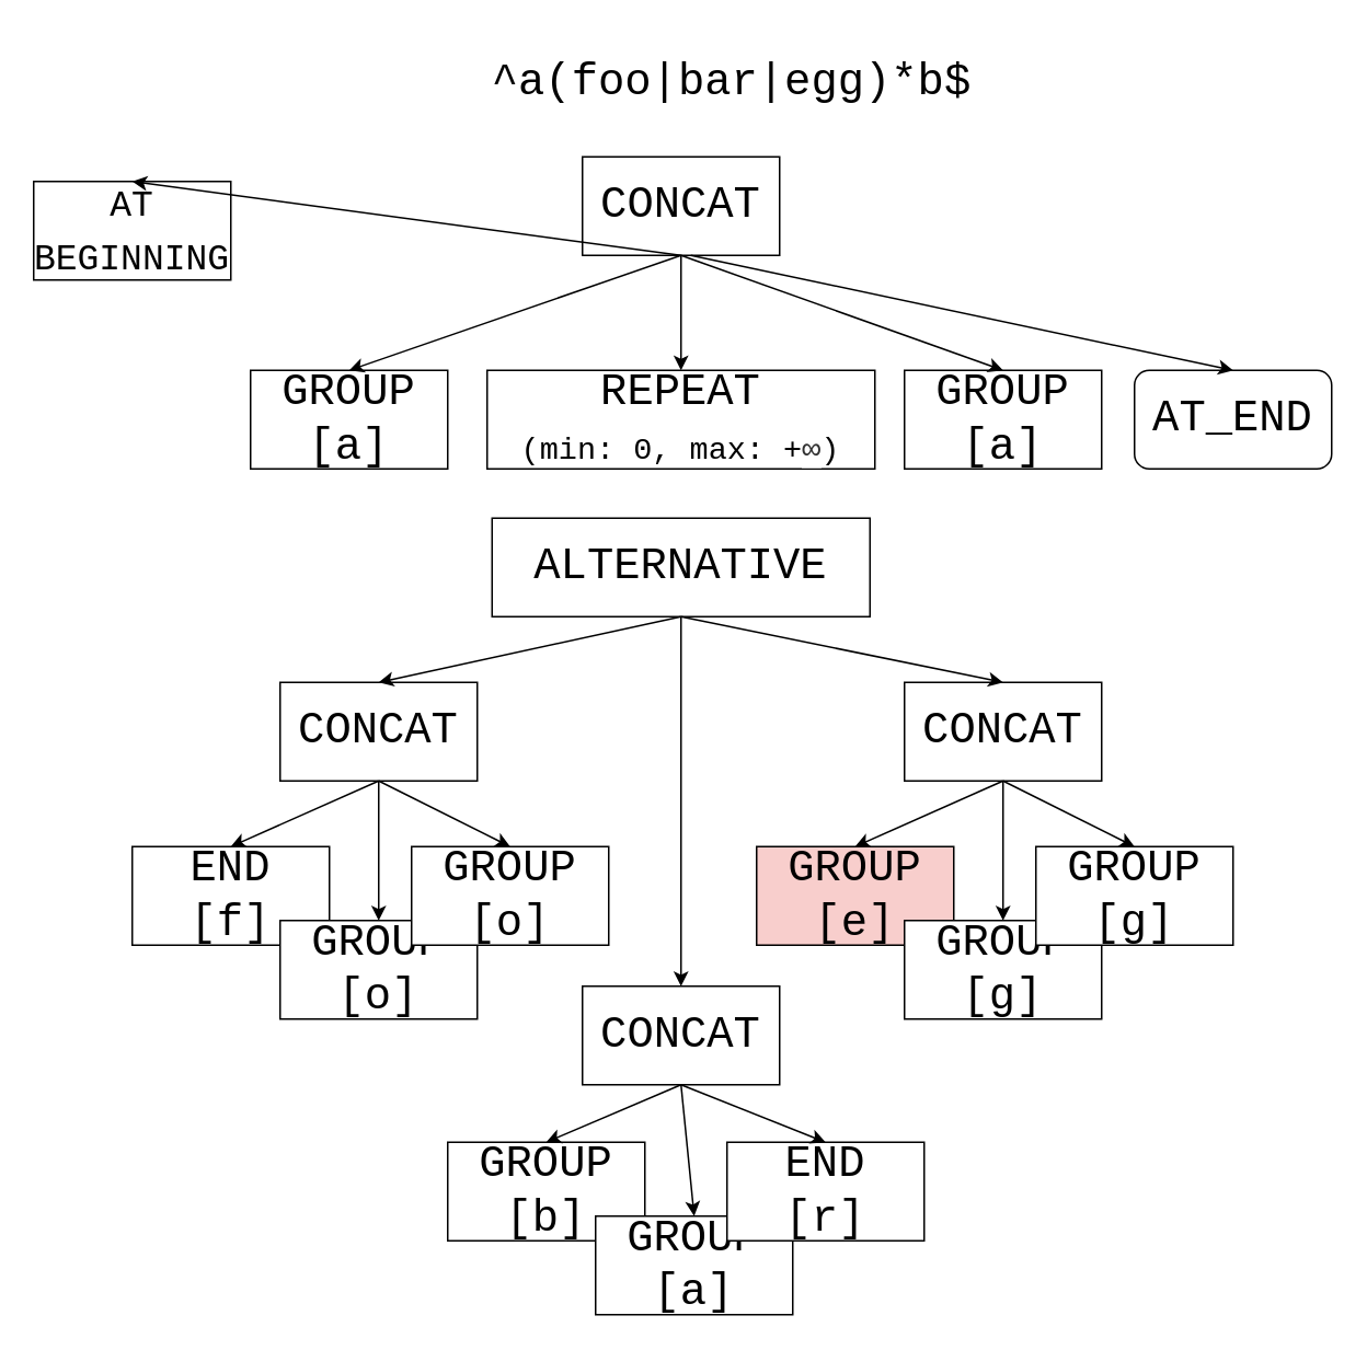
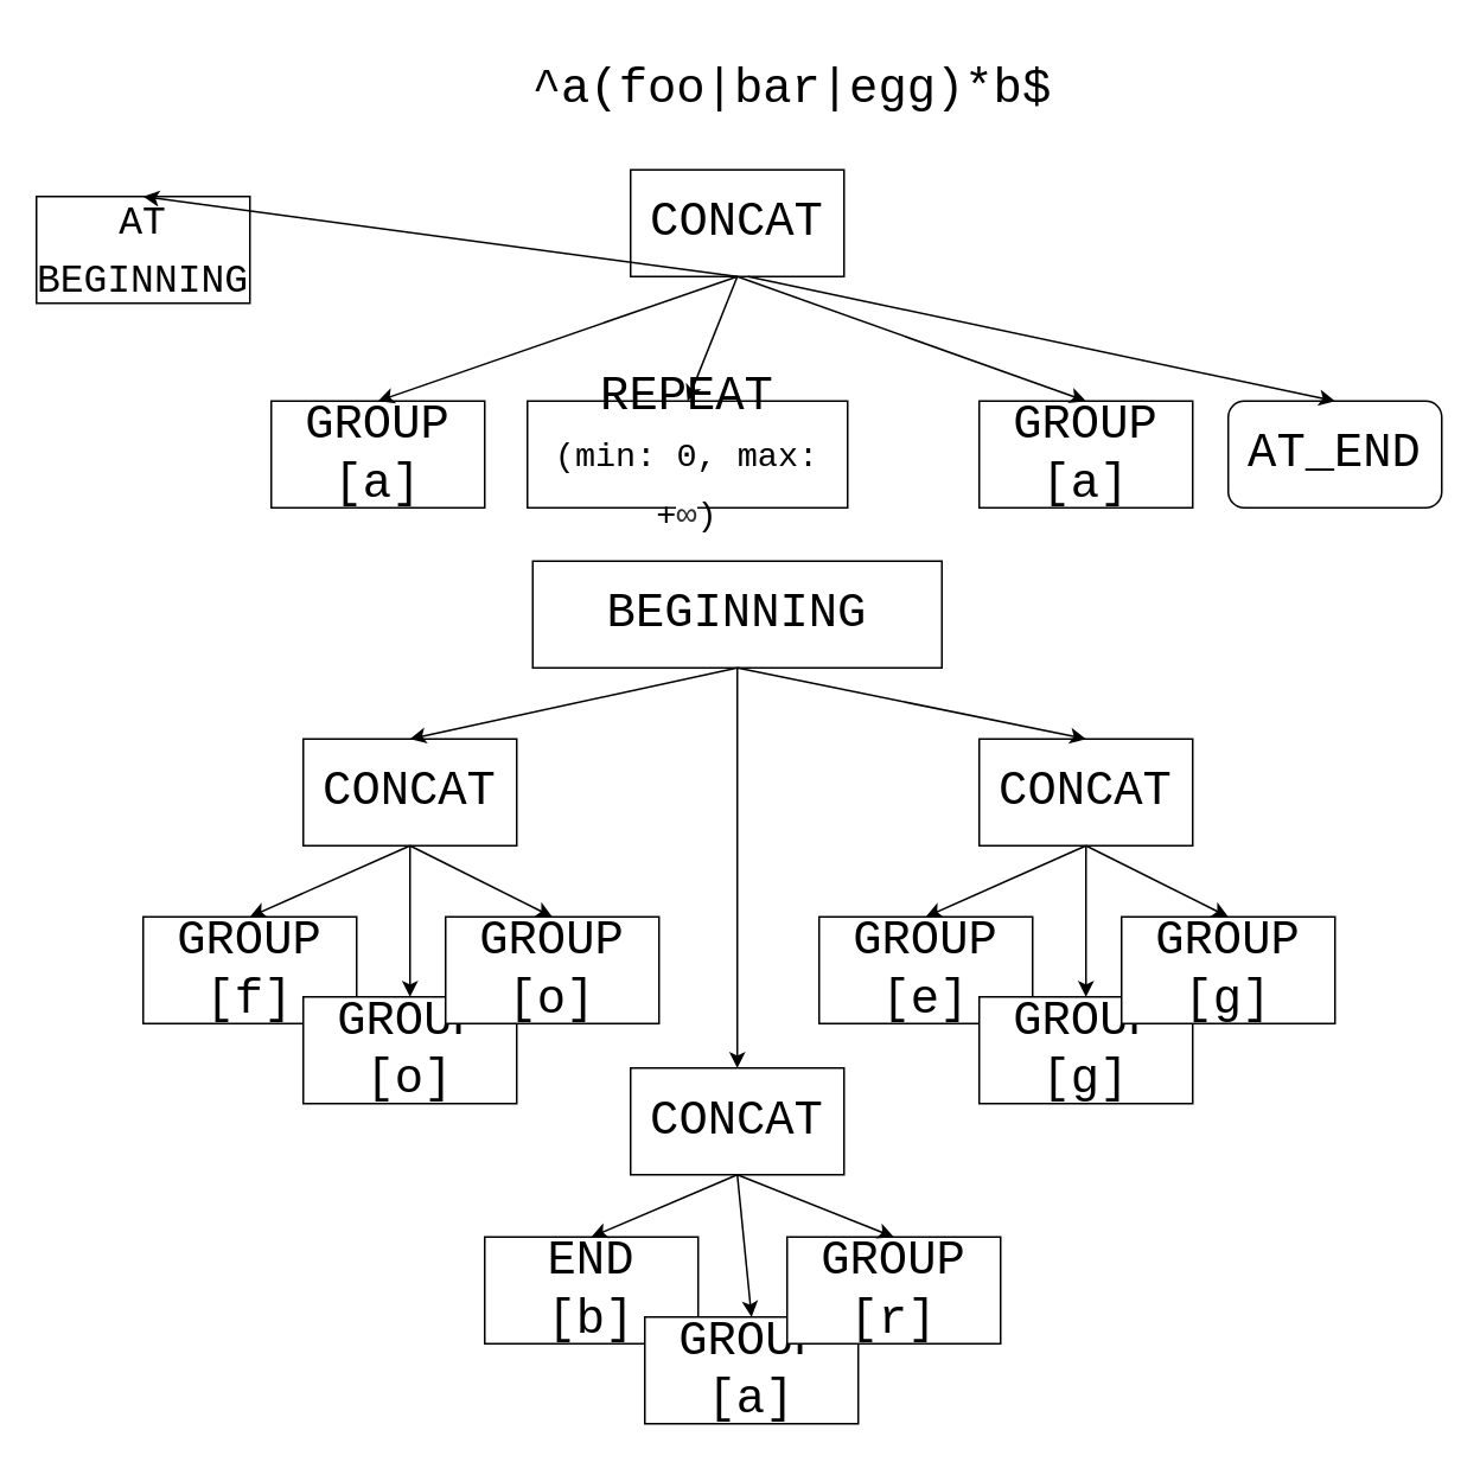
  <mxCell id="0" />
  <mxCell id="1" parent="0" />
  <mxCell id="2" value="^a(foo|bar|egg)*b$" style="text;html=1;strokeColor=none;fillColor=none;align=center;verticalAlign=middle;whiteSpace=wrap;rounded=0;fontFamily=Courier New;fontSize=27;" vertex="1" parent="1"><mxGeometry x="270" y="20" width="350" height="60" as="geometry" /></mxCell>
  <mxCell id="3" value="CONCAT" style="rounded=0;whiteSpace=wrap;html=1;fontFamily=Courier New;fontSize=27;" vertex="1" parent="1"><mxGeometry x="354" y="95" width="120" height="60" as="geometry" /></mxCell>
  <mxCell id="4" value="GROUP&lt;br&gt;[a]" style="rounded=0;whiteSpace=wrap;html=1;fontFamily=Courier New;fontSize=27;" vertex="1" parent="1"><mxGeometry x="152" y="225" width="120" height="60" as="geometry" /></mxCell>
- <mxCell id="5" value="ALTERNATIVE" style="rounded=0;whiteSpace=wrap;html=1;fontFamily=Courier New;fontSize=27;" vertex="1" parent="1"><mxGeometry x="299" y="315" width="230" height="60" as="geometry" /></mxCell>
- <mxCell id="6" value="REPEAT&lt;br&gt;&lt;font style=&quot;font-size: 19px&quot;&gt;&lt;span&gt;(min: 0, max: +&lt;/span&gt;&lt;span style=&quot;color: rgb(51, 51, 51); background-color: rgb(255, 255, 255);&quot;&gt;∞&lt;/span&gt;&lt;/font&gt;&lt;font style=&quot;font-size: 19px&quot;&gt;)&lt;/font&gt;" style="rounded=0;whiteSpace=wrap;html=1;fontFamily=Courier New;fontSize=27;" vertex="1" parent="1"><mxGeometry x="296" y="225" width="236" height="60" as="geometry" /></mxCell>
+ <mxCell id="5" value="BEGINNING" style="rounded=0;whiteSpace=wrap;html=1;fontFamily=Courier New;fontSize=27;" vertex="1" parent="1"><mxGeometry x="299" y="315" width="230" height="60" as="geometry" /></mxCell>
+ <mxCell id="6" value="REPEAT&lt;br&gt;&lt;font style=&quot;font-size: 19px&quot;&gt;&lt;span&gt;(min: 0, max: +&lt;/span&gt;&lt;span style=&quot;color: rgb(51, 51, 51); background-color: rgb(255, 255, 255);&quot;&gt;∞&lt;/span&gt;&lt;/font&gt;&lt;font style=&quot;font-size: 19px&quot;&gt;)&lt;/font&gt;" style="rounded=0;whiteSpace=wrap;html=1;fontFamily=Courier New;fontSize=27;" vertex="1" parent="1"><mxGeometry x="296" y="225" width="180" height="60" as="geometry" /></mxCell>
  <mxCell id="7" value="GROUP&lt;br&gt;[a]" style="rounded=0;whiteSpace=wrap;html=1;fontFamily=Courier New;fontSize=27;" vertex="1" parent="1"><mxGeometry x="550" y="225" width="120" height="60" as="geometry" /></mxCell>
  <mxCell id="8" value="CONCAT" style="rounded=0;whiteSpace=wrap;html=1;fontFamily=Courier New;fontSize=27;" vertex="1" parent="1"><mxGeometry x="170" y="415" width="120" height="60" as="geometry" /></mxCell>
  <mxCell id="9" value="CONCAT" style="rounded=0;whiteSpace=wrap;html=1;fontFamily=Courier New;fontSize=27;" vertex="1" parent="1"><mxGeometry x="354" y="600" width="120" height="60" as="geometry" /></mxCell>
  <mxCell id="10" value="CONCAT" style="rounded=0;whiteSpace=wrap;html=1;fontFamily=Courier New;fontSize=27;" vertex="1" parent="1"><mxGeometry x="550" y="415" width="120" height="60" as="geometry" /></mxCell>
- <mxCell id="11" value="END&lt;br&gt;[f]" style="rounded=0;whiteSpace=wrap;html=1;fontFamily=Courier New;fontSize=27;" vertex="1" parent="1"><mxGeometry x="80" y="515" width="120" height="60" as="geometry" /></mxCell>
+ <mxCell id="11" value="GROUP&lt;br&gt;[f]" style="rounded=0;whiteSpace=wrap;html=1;fontFamily=Courier New;fontSize=27;" vertex="1" parent="1"><mxGeometry x="80" y="515" width="120" height="60" as="geometry" /></mxCell>
  <mxCell id="12" value="GROUP&lt;br&gt;[o]" style="rounded=0;whiteSpace=wrap;html=1;fontFamily=Courier New;fontSize=27;" vertex="1" parent="1"><mxGeometry x="170" y="560" width="120" height="60" as="geometry" /></mxCell>
  <mxCell id="13" value="GROUP&lt;br&gt;[o]" style="rounded=0;whiteSpace=wrap;html=1;fontFamily=Courier New;fontSize=27;" vertex="1" parent="1"><mxGeometry x="250" y="515" width="120" height="60" as="geometry" /></mxCell>
- <mxCell id="14" value="GROUP&lt;br&gt;[e]" style="rounded=0;whiteSpace=wrap;html=1;fontFamily=Courier New;fontSize=27;fillColor=#f8cecc;" vertex="1" parent="1"><mxGeometry x="460" y="515" width="120" height="60" as="geometry" /></mxCell>
+ <mxCell id="14" value="GROUP&lt;br&gt;[e]" style="rounded=0;whiteSpace=wrap;html=1;fontFamily=Courier New;fontSize=27;" vertex="1" parent="1"><mxGeometry x="460" y="515" width="120" height="60" as="geometry" /></mxCell>
  <mxCell id="15" value="GROUP&lt;br&gt;[g]" style="rounded=0;whiteSpace=wrap;html=1;fontFamily=Courier New;fontSize=27;" vertex="1" parent="1"><mxGeometry x="550" y="560" width="120" height="60" as="geometry" /></mxCell>
  <mxCell id="16" value="GROUP&lt;br&gt;[g]" style="rounded=0;whiteSpace=wrap;html=1;fontFamily=Courier New;fontSize=27;" vertex="1" parent="1"><mxGeometry x="630" y="515" width="120" height="60" as="geometry" /></mxCell>
- <mxCell id="17" value="GROUP&lt;br&gt;[b]" style="rounded=0;whiteSpace=wrap;html=1;fontFamily=Courier New;fontSize=27;" vertex="1" parent="1"><mxGeometry x="272" y="695" width="120" height="60" as="geometry" /></mxCell>
+ <mxCell id="17" value="END&lt;br&gt;[b]" style="rounded=0;whiteSpace=wrap;html=1;fontFamily=Courier New;fontSize=27;" vertex="1" parent="1"><mxGeometry x="272" y="695" width="120" height="60" as="geometry" /></mxCell>
  <mxCell id="18" value="GROUP&lt;br&gt;[a]" style="rounded=0;whiteSpace=wrap;html=1;fontFamily=Courier New;fontSize=27;" vertex="1" parent="1"><mxGeometry x="362" y="740" width="120" height="60" as="geometry" /></mxCell>
- <mxCell id="19" value="END&lt;br&gt;[r]" style="rounded=0;whiteSpace=wrap;html=1;fontFamily=Courier New;fontSize=27;" vertex="1" parent="1"><mxGeometry x="442" y="695" width="120" height="60" as="geometry" /></mxCell>
+ <mxCell id="19" value="GROUP&lt;br&gt;[r]" style="rounded=0;whiteSpace=wrap;html=1;fontFamily=Courier New;fontSize=27;" vertex="1" parent="1"><mxGeometry x="442" y="695" width="120" height="60" as="geometry" /></mxCell>
  <mxCell id="20" value="" style="endArrow=classic;html=1;fontFamily=Courier New;fontSize=27;entryX=0.5;entryY=0;entryDx=0;entryDy=0;exitX=0.5;exitY=1;exitDx=0;exitDy=0;" edge="1" parent="1" source="5" target="10"><mxGeometry width="50" height="50" relative="1" as="geometry"><mxPoint x="470" y="565" as="sourcePoint" /><mxPoint x="520" y="515" as="targetPoint" /></mxGeometry></mxCell>
  <mxCell id="21" value="" style="endArrow=classic;html=1;fontFamily=Courier New;fontSize=27;entryX=0.5;entryY=0;entryDx=0;entryDy=0;exitX=0.5;exitY=1;exitDx=0;exitDy=0;" edge="1" parent="1" source="5" target="8"><mxGeometry width="50" height="50" relative="1" as="geometry"><mxPoint x="424" y="385" as="sourcePoint" /><mxPoint x="620" y="425" as="targetPoint" /></mxGeometry></mxCell>
  <mxCell id="22" value="" style="endArrow=classic;html=1;fontFamily=Courier New;fontSize=27;entryX=0.5;entryY=0;entryDx=0;entryDy=0;" edge="1" parent="1" target="9"><mxGeometry width="50" height="50" relative="1" as="geometry"><mxPoint x="414" y="375" as="sourcePoint" /><mxPoint x="630" y="435" as="targetPoint" /></mxGeometry></mxCell>
  <mxCell id="23" value="" style="endArrow=classic;html=1;fontFamily=Courier New;fontSize=27;entryX=0.5;entryY=0;entryDx=0;entryDy=0;exitX=0.5;exitY=1;exitDx=0;exitDy=0;" edge="1" parent="1" source="10" target="16"><mxGeometry width="50" height="50" relative="1" as="geometry"><mxPoint x="444" y="405" as="sourcePoint" /><mxPoint x="640" y="445" as="targetPoint" /></mxGeometry></mxCell>
  <mxCell id="24" value="" style="endArrow=classic;html=1;fontFamily=Courier New;fontSize=27;entryX=0.5;entryY=0;entryDx=0;entryDy=0;" edge="1" parent="1" source="10" target="15"><mxGeometry width="50" height="50" relative="1" as="geometry"><mxPoint x="454" y="415" as="sourcePoint" /><mxPoint x="650" y="455" as="targetPoint" /></mxGeometry></mxCell>
  <mxCell id="25" value="" style="endArrow=classic;html=1;fontFamily=Courier New;fontSize=27;entryX=0.5;entryY=0;entryDx=0;entryDy=0;" edge="1" parent="1" target="14"><mxGeometry width="50" height="50" relative="1" as="geometry"><mxPoint x="610" y="475" as="sourcePoint" /><mxPoint x="660" y="465" as="targetPoint" /></mxGeometry></mxCell>
  <mxCell id="26" value="" style="endArrow=classic;html=1;fontFamily=Courier New;fontSize=27;entryX=0.5;entryY=0;entryDx=0;entryDy=0;exitX=0.5;exitY=1;exitDx=0;exitDy=0;" edge="1" parent="1" source="9" target="19"><mxGeometry width="50" height="50" relative="1" as="geometry"><mxPoint x="474" y="435" as="sourcePoint" /><mxPoint x="670" y="475" as="targetPoint" /></mxGeometry></mxCell>
  <mxCell id="27" value="" style="endArrow=classic;html=1;fontFamily=Courier New;fontSize=27;entryX=0.5;entryY=0;entryDx=0;entryDy=0;exitX=0.5;exitY=1;exitDx=0;exitDy=0;" edge="1" parent="1" source="9" target="18"><mxGeometry width="50" height="50" relative="1" as="geometry"><mxPoint x="484" y="445" as="sourcePoint" /><mxPoint x="680" y="485" as="targetPoint" /></mxGeometry></mxCell>
  <mxCell id="28" value="" style="endArrow=classic;html=1;fontFamily=Courier New;fontSize=27;entryX=0.5;entryY=0;entryDx=0;entryDy=0;exitX=0.5;exitY=1;exitDx=0;exitDy=0;" edge="1" parent="1" source="9" target="17"><mxGeometry width="50" height="50" relative="1" as="geometry"><mxPoint x="494" y="455" as="sourcePoint" /><mxPoint x="690" y="495" as="targetPoint" /></mxGeometry></mxCell>
  <mxCell id="29" value="" style="endArrow=classic;html=1;fontFamily=Courier New;fontSize=27;entryX=0.5;entryY=0;entryDx=0;entryDy=0;exitX=0.5;exitY=1;exitDx=0;exitDy=0;" edge="1" parent="1" source="8" target="13"><mxGeometry width="50" height="50" relative="1" as="geometry"><mxPoint x="504" y="465" as="sourcePoint" /><mxPoint x="700" y="505" as="targetPoint" /></mxGeometry></mxCell>
  <mxCell id="30" value="" style="endArrow=classic;html=1;fontFamily=Courier New;fontSize=27;entryX=0.5;entryY=0;entryDx=0;entryDy=0;exitX=0.5;exitY=1;exitDx=0;exitDy=0;" edge="1" parent="1" source="8" target="12"><mxGeometry width="50" height="50" relative="1" as="geometry"><mxPoint x="220" y="475" as="sourcePoint" /><mxPoint x="320" y="525" as="targetPoint" /></mxGeometry></mxCell>
  <mxCell id="31" value="" style="endArrow=classic;html=1;fontFamily=Courier New;fontSize=27;entryX=0.5;entryY=0;entryDx=0;entryDy=0;" edge="1" parent="1" target="11"><mxGeometry width="50" height="50" relative="1" as="geometry"><mxPoint x="230" y="475" as="sourcePoint" /><mxPoint x="330" y="535" as="targetPoint" /></mxGeometry></mxCell>
  <mxCell id="32" value="" style="endArrow=classic;html=1;fontFamily=Courier New;fontSize=27;exitX=0.5;exitY=1;exitDx=0;exitDy=0;entryX=0.5;entryY=0;entryDx=0;entryDy=0;" edge="1" parent="1" source="3" target="6"><mxGeometry width="50" height="50" relative="1" as="geometry"><mxPoint x="425.714" y="285" as="sourcePoint" /><mxPoint x="414" y="215" as="targetPoint" /></mxGeometry></mxCell>
  <mxCell id="33" value="" style="endArrow=classic;html=1;fontFamily=Courier New;fontSize=27;entryX=0.5;entryY=0;entryDx=0;entryDy=0;exitX=0.5;exitY=1;exitDx=0;exitDy=0;" edge="1" parent="1" source="3" target="7"><mxGeometry width="50" height="50" relative="1" as="geometry"><mxPoint x="435.714" y="295" as="sourcePoint" /><mxPoint x="434" y="335" as="targetPoint" /></mxGeometry></mxCell>
  <mxCell id="34" value="" style="endArrow=classic;html=1;fontFamily=Courier New;fontSize=27;entryX=0.5;entryY=0;entryDx=0;entryDy=0;exitX=0.5;exitY=1;exitDx=0;exitDy=0;" edge="1" parent="1" source="3" target="4"><mxGeometry width="50" height="50" relative="1" as="geometry"><mxPoint x="420" y="175" as="sourcePoint" /><mxPoint x="650" y="225" as="targetPoint" /></mxGeometry></mxCell>
  <mxCell id="35" value="AT_END" style="whiteSpace=wrap;html=1;fontFamily=Courier New;fontSize=27;rounded=1;" vertex="1" parent="1"><mxGeometry x="690" y="225" width="120" height="60" as="geometry" /></mxCell>
  <mxCell id="36" value="&lt;font style=&quot;font-size: 22px&quot;&gt;AT&lt;br&gt;BEGINNING&lt;/font&gt;" style="rounded=0;whiteSpace=wrap;html=1;fontFamily=Courier New;fontSize=27;" vertex="1" parent="1"><mxGeometry x="20" y="110" width="120" height="60" as="geometry" /></mxCell>
  <mxCell id="37" value="" style="endArrow=classic;html=1;fontFamily=Courier New;fontSize=27;entryX=0.5;entryY=0;entryDx=0;entryDy=0;exitX=0.5;exitY=1;exitDx=0;exitDy=0;" edge="1" parent="1" source="3" target="36"><mxGeometry width="50" height="50" relative="1" as="geometry"><mxPoint x="424" y="165" as="sourcePoint" /><mxPoint x="222" y="235" as="targetPoint" /></mxGeometry></mxCell>
  <mxCell id="38" value="" style="endArrow=classic;html=1;fontFamily=Courier New;fontSize=27;entryX=0.5;entryY=0;entryDx=0;entryDy=0;" edge="1" parent="1" target="35"><mxGeometry width="50" height="50" relative="1" as="geometry"><mxPoint x="420" y="155" as="sourcePoint" /><mxPoint x="232" y="245" as="targetPoint" /></mxGeometry></mxCell>
